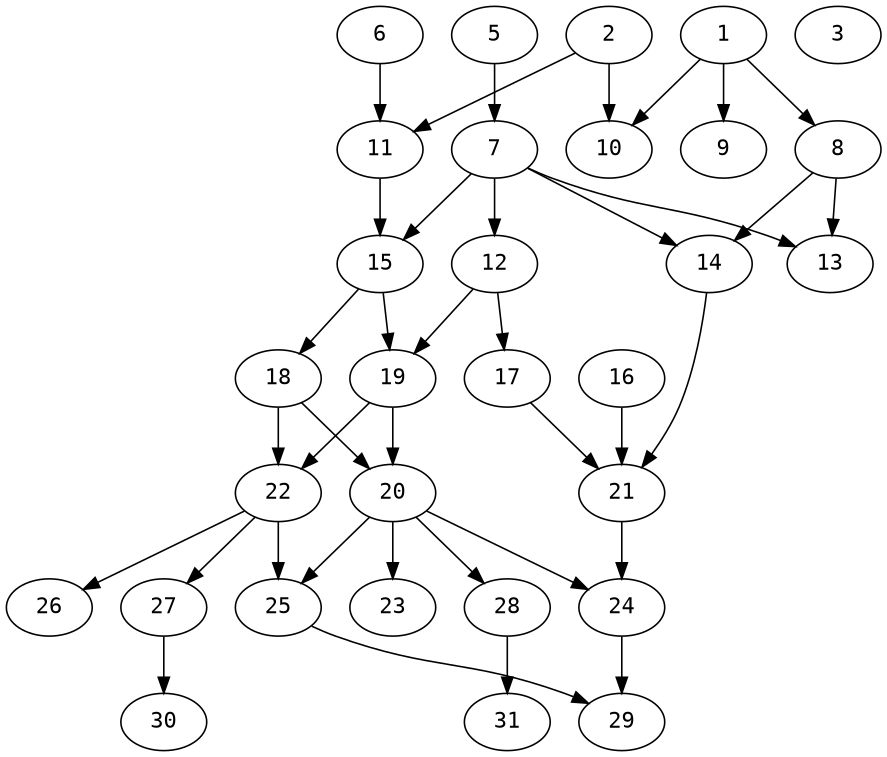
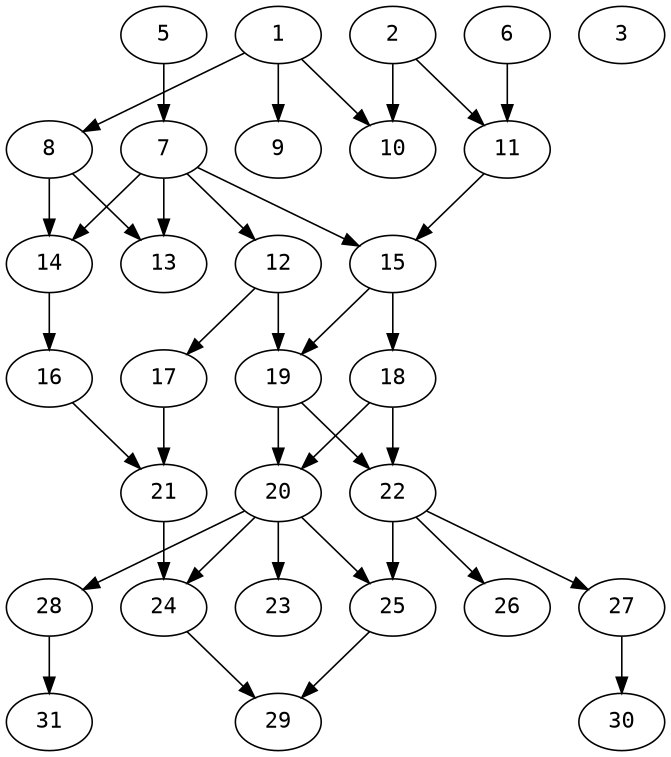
  digraph {
    fontname="DejaVu Sans Mono"
    node [alpha=0.11 fontname="DejaVu Sans Mono"]
    edge [fontname="DejaVu Sans Mono"]
    1 [alpha=0.08 expect_size=33110772823453580]
    8 [expect_size=37455445381637984]
    9 [expect_size=356741923427491392]
    10 [alpha=0.01 expect_size=9968362358050914304]
    13 [alpha=0.10 expect_size=1310146091987600]
    14 [expect_size=20286919125499320]
    16 [alpha=0.16 expect_size=387901757333670272]
    2 [alpha=0.12 expect_size=261934848940163648]
    11 [alpha=0.04 expect_size=3840075981494186]
    15 [alpha=0.16 expect_size=2650908924620982]
    19 [expect_size=656945512248024]
    18 [alpha=0.16 expect_size=1354472840263600]
    3 [alpha=0.18 expect_size=139160121552417062912]
    5 [alpha=0.00 expect_size=6332412309606878]
    7 [alpha=0.07 expect_size=677592445221139]
    12 [alpha=0.05 expect_size=262599961551641]
    17 [alpha=0.05 expect_size=6675341421483085]
    6 [expect_size=37640808300167976]
    21 [alpha=0.12 expect_size=10426959037269540864]
    20 [expect_size=1213374425526657]
    22 [alpha=0.12 expect_size=163306886679904]
    24 [alpha=0.14 expect_size=314253558942229056]
    23 [alpha=0.12 expect_size=129755228519392083968]
    25 [alpha=0.07 expect_size=3160758000194646]
    28 [alpha=0.03 expect_size=571691293084782656]
    26 [alpha=0.10 expect_size=464101081276436]
    27 [alpha=0.15 expect_size=1216057584848190]
    29 [alpha=0.02 expect_size=257329398556615770112]
    31 [alpha=0.14 expect_size=153362412325562688]
    30 [alpha=0.03 expect_size=29134777323746230272]
    1 -> 8
    1 -> 9
    1 -> 10
    8 -> 13
    8 -> 14
-   14 -> 21
+   14 -> 16
    16 -> 21
    2 -> 10
    2 -> 11
    11 -> 15
    15 -> 19
    15 -> 18
    19 -> 20
    19 -> 22
    18 -> 20
    18 -> 22
    5 -> 7
    7 -> 13
    7 -> 14
    7 -> 15
    7 -> 12
    12 -> 19
    12 -> 17
    17 -> 21
    6 -> 11
    21 -> 24
    20 -> 24
    20 -> 23
    20 -> 25
    20 -> 28
    22 -> 25
    22 -> 26
    22 -> 27
    24 -> 29
    25 -> 29
    28 -> 31
    27 -> 30
  }
